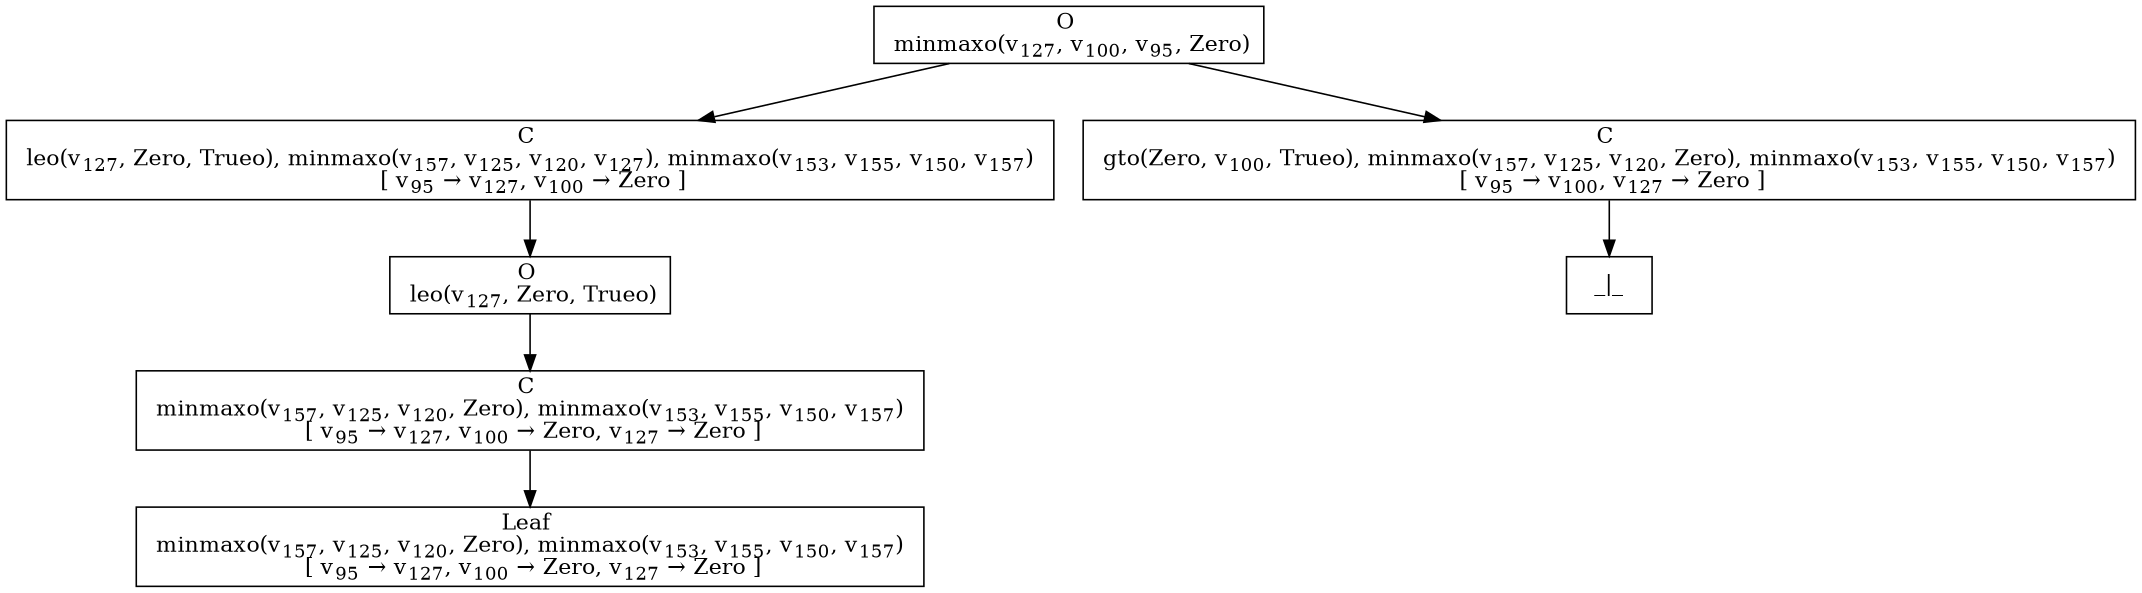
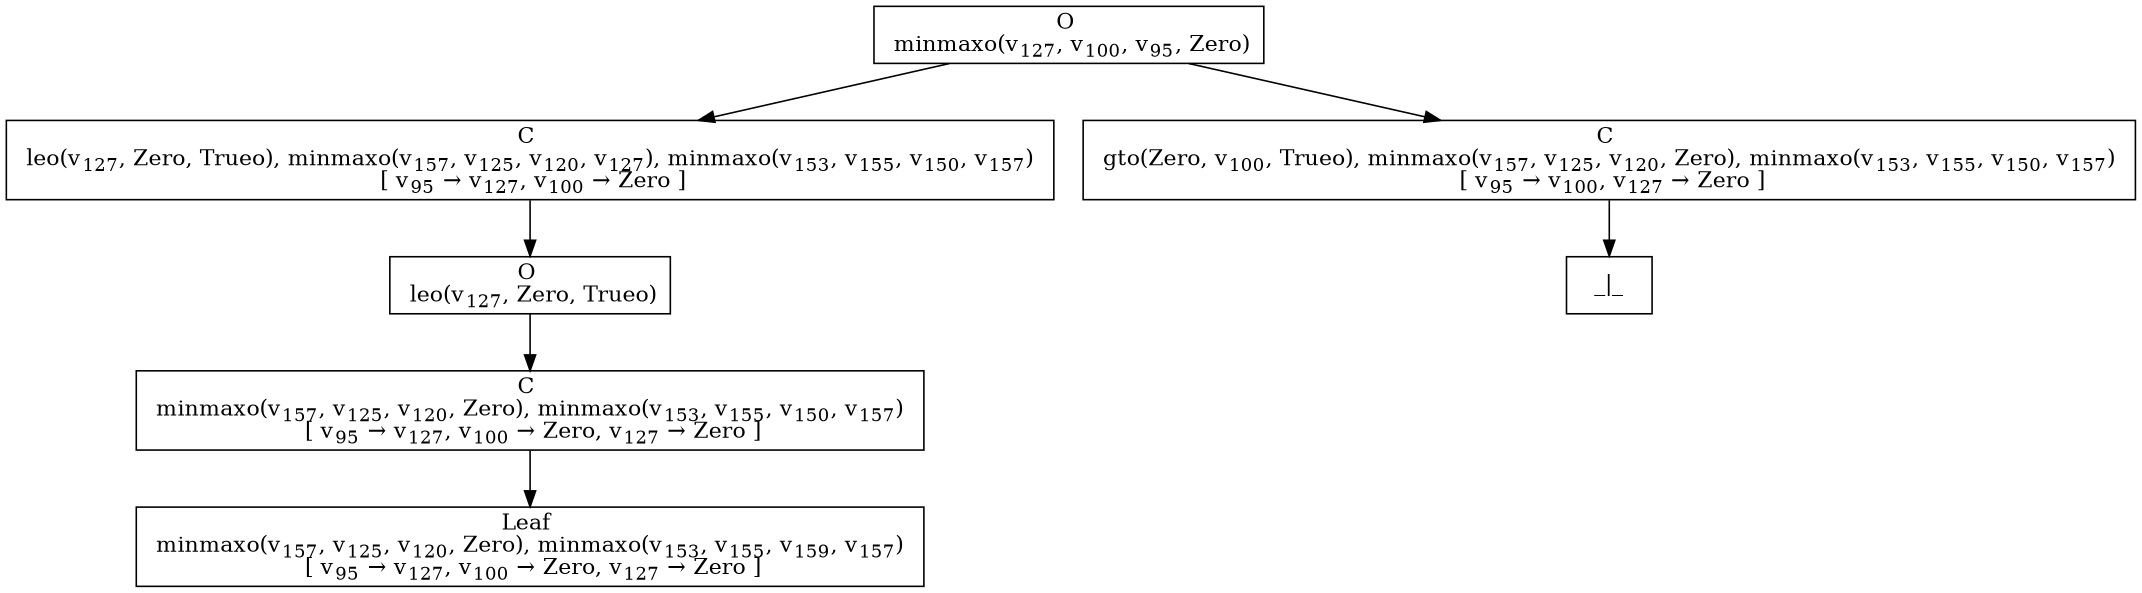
  digraph {
    rankdir=TB
    node [fillcolor=white shape=box style=filled]
    n1 [label=<O <BR/> minmaxo(v<SUB>127</SUB>, v<SUB>100</SUB>, v<SUB>95</SUB>, Zero)>]
    n2 [label=<C <BR/> leo(v<SUB>127</SUB>, Zero, Trueo), minmaxo(v<SUB>157</SUB>, v<SUB>125</SUB>, v<SUB>120</SUB>, v<SUB>127</SUB>), minmaxo(v<SUB>153</SUB>, v<SUB>155</SUB>, v<SUB>150</SUB>, v<SUB>157</SUB>) <BR/>  [ v<SUB>95</SUB> &rarr; v<SUB>127</SUB>, v<SUB>100</SUB> &rarr; Zero ] >]
    n3 [label=<C <BR/> gto(Zero, v<SUB>100</SUB>, Trueo), minmaxo(v<SUB>157</SUB>, v<SUB>125</SUB>, v<SUB>120</SUB>, Zero), minmaxo(v<SUB>153</SUB>, v<SUB>155</SUB>, v<SUB>150</SUB>, v<SUB>157</SUB>) <BR/>  [ v<SUB>95</SUB> &rarr; v<SUB>100</SUB>, v<SUB>127</SUB> &rarr; Zero ] >]
    n4 [label=<O <BR/> leo(v<SUB>127</SUB>, Zero, Trueo)>]
    n5 [label=<_|_>]
    n6 [label=<C <BR/> minmaxo(v<SUB>157</SUB>, v<SUB>125</SUB>, v<SUB>120</SUB>, Zero), minmaxo(v<SUB>153</SUB>, v<SUB>155</SUB>, v<SUB>150</SUB>, v<SUB>157</SUB>) <BR/>  [ v<SUB>95</SUB> &rarr; v<SUB>127</SUB>, v<SUB>100</SUB> &rarr; Zero, v<SUB>127</SUB> &rarr; Zero ] >]
-   n7 [label=<Leaf <BR/> minmaxo(v<SUB>157</SUB>, v<SUB>125</SUB>, v<SUB>120</SUB>, Zero), minmaxo(v<SUB>153</SUB>, v<SUB>155</SUB>, v<SUB>150</SUB>, v<SUB>157</SUB>) <BR/>  [ v<SUB>95</SUB> &rarr; v<SUB>127</SUB>, v<SUB>100</SUB> &rarr; Zero, v<SUB>127</SUB> &rarr; Zero ] >]
+   n7 [label=<Leaf <BR/> minmaxo(v<SUB>157</SUB>, v<SUB>125</SUB>, v<SUB>120</SUB>, Zero), minmaxo(v<SUB>153</SUB>, v<SUB>155</SUB>, v<SUB>159</SUB>, v<SUB>157</SUB>) <BR/>  [ v<SUB>95</SUB> &rarr; v<SUB>127</SUB>, v<SUB>100</SUB> &rarr; Zero, v<SUB>127</SUB> &rarr; Zero ] >]
    n1 -> n2
    n1 -> n3
    n2 -> n4
    n3 -> n5
    n4 -> n6
    n6 -> n7
  }
